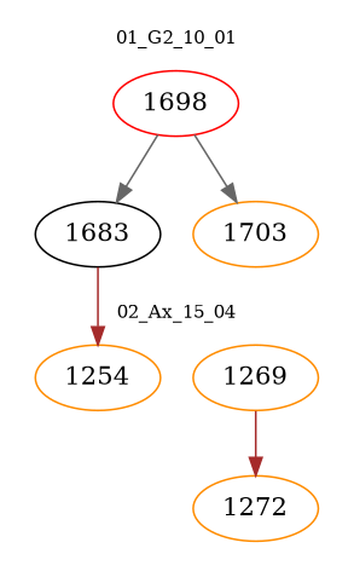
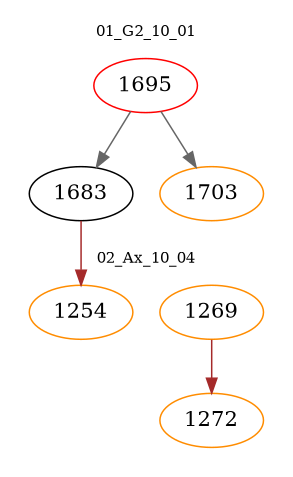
  digraph {
    node [color=darkorange]
    edge [color=brown]
    n1 [label=1269]
    n2 [label=1254]
    n3 [label=1272]
-   n4 [color=red label=1698]
+   n4 [color=red label=1695]
    n5 [color=black label=1683]
    n6 [label=1703]
    subgraph cluster_1 {
      color=white
      fontsize=10
-     label="02_Ax_15_04"
+     label="02_Ax_10_04"
      n1
      n2
      n3
    }
    subgraph cluster_2 {
      color=white
      fontsize=10
      label="01_G2_10_01"
      n4
      n5
      n6
    }
    n1 -> n3
    n4 -> n5 [color=gray40]
    n4 -> n6 [color=gray40]
    n5 -> n2
  }
